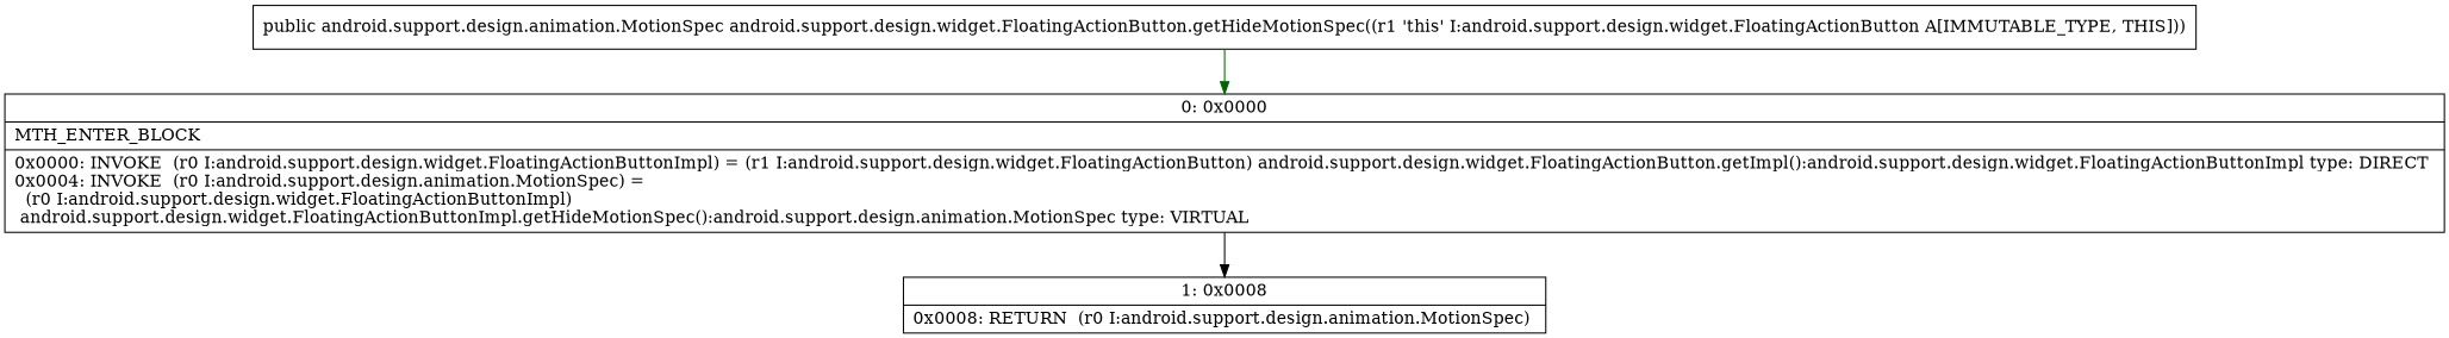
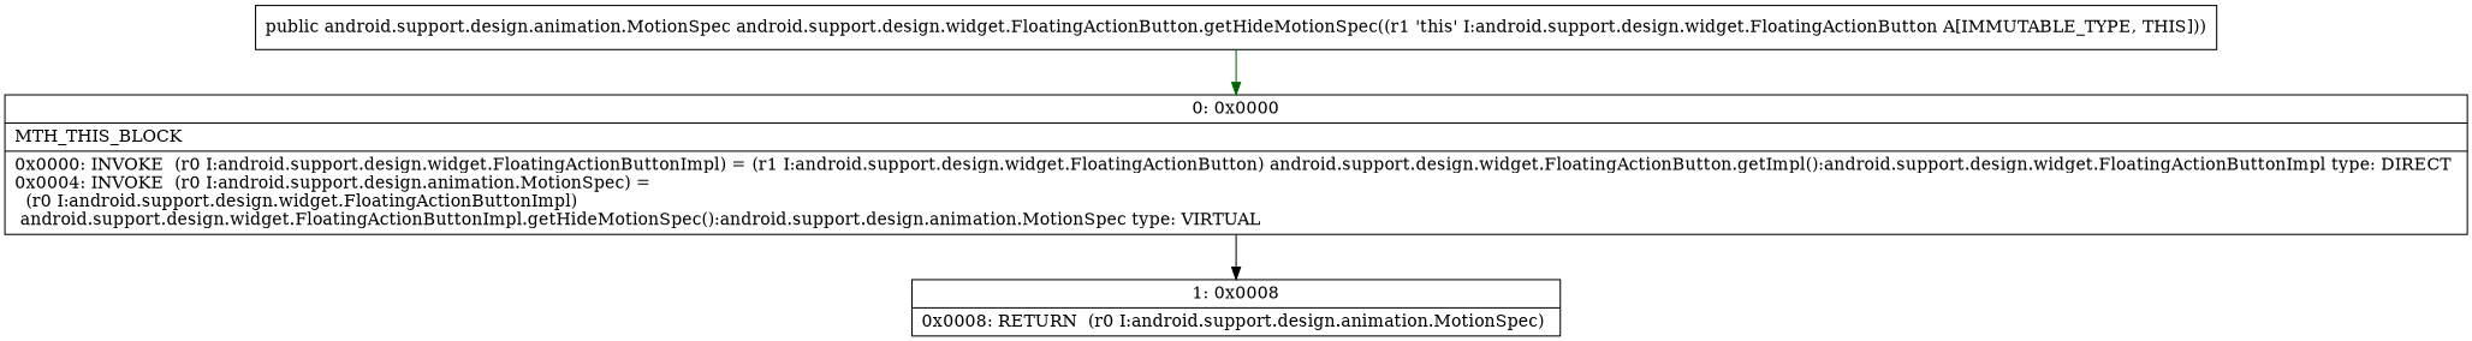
  digraph {
    node [shape=record]
    edge [arrowhead=normal]
-   n1 [label="{0\:\ 0x0000|MTH_ENTER_BLOCK\l|0x0000: INVOKE  (r0 I:android.support.design.widget.FloatingActionButtonImpl) = (r1 I:android.support.design.widget.FloatingActionButton) android.support.design.widget.FloatingActionButton.getImpl():android.support.design.widget.FloatingActionButtonImpl type: DIRECT \l0x0004: INVOKE  (r0 I:android.support.design.animation.MotionSpec) = \l  (r0 I:android.support.design.widget.FloatingActionButtonImpl)\l android.support.design.widget.FloatingActionButtonImpl.getHideMotionSpec():android.support.design.animation.MotionSpec type: VIRTUAL \l}"]
+   n1 [label="{0\:\ 0x0000|MTH_THIS_BLOCK\l|0x0000: INVOKE  (r0 I:android.support.design.widget.FloatingActionButtonImpl) = (r1 I:android.support.design.widget.FloatingActionButton) android.support.design.widget.FloatingActionButton.getImpl():android.support.design.widget.FloatingActionButtonImpl type: DIRECT \l0x0004: INVOKE  (r0 I:android.support.design.animation.MotionSpec) = \l  (r0 I:android.support.design.widget.FloatingActionButtonImpl)\l android.support.design.widget.FloatingActionButtonImpl.getHideMotionSpec():android.support.design.animation.MotionSpec type: VIRTUAL \l}"]
    n2 [label="{1\:\ 0x0008|0x0008: RETURN  (r0 I:android.support.design.animation.MotionSpec) \l}"]
    n3 [label="{public android.support.design.animation.MotionSpec android.support.design.widget.FloatingActionButton.getHideMotionSpec((r1 'this' I:android.support.design.widget.FloatingActionButton A[IMMUTABLE_TYPE, THIS])) }"]
    n1 -> n2 [color=black]
    n3 -> n1 [color=darkgreen]
  }
